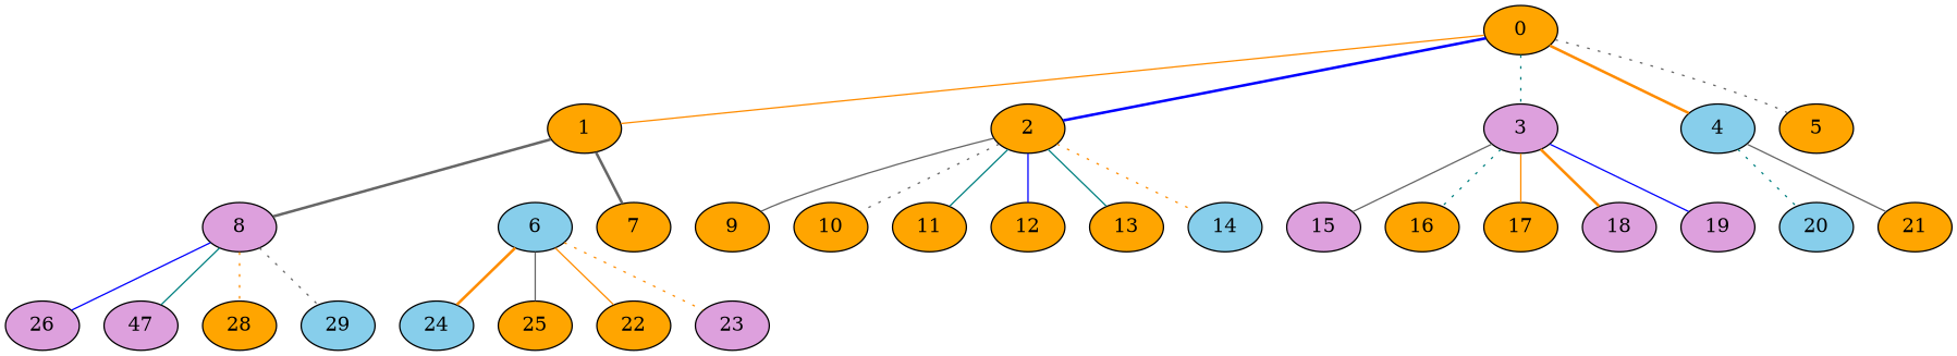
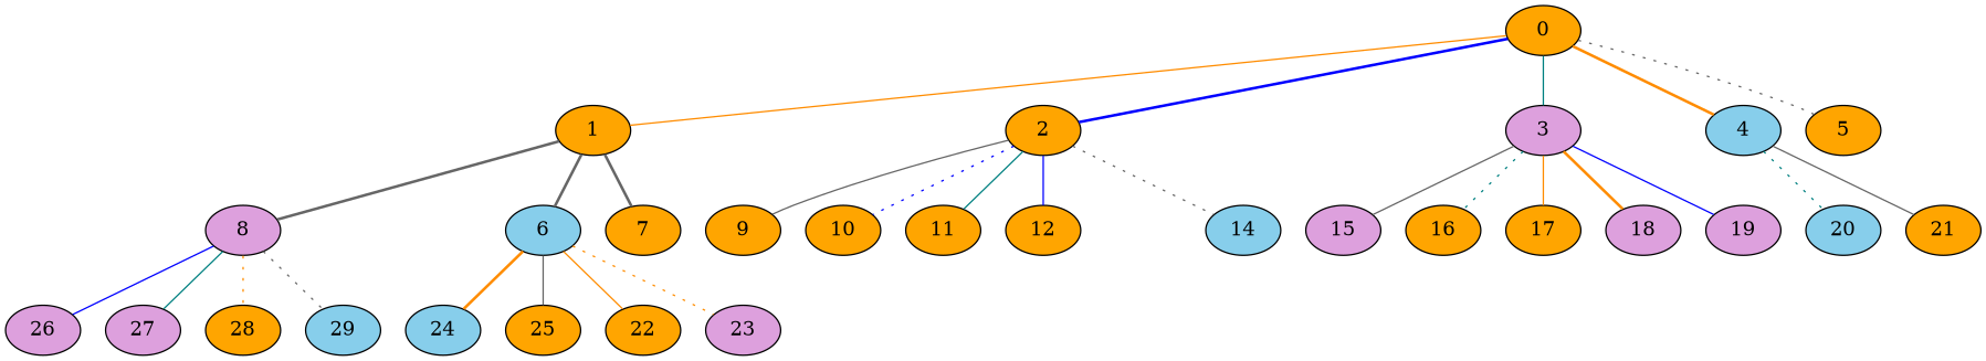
  graph {
    node [fillcolor=orange style=filled]
    edge [color=gray40 style=solid]
    0
    1
    2
    3 [fillcolor=plum]
    4 [fillcolor=skyblue]
    5
    8 [fillcolor=plum]
    6 [fillcolor=skyblue]
    7
    9
    10
    11
    12
-   13
    14 [fillcolor=skyblue]
    15 [fillcolor=plum]
    16
    17
    18 [fillcolor=plum]
    19 [fillcolor=plum]
    20 [fillcolor=skyblue]
    21
    26 [fillcolor=plum]
-   27 [fillcolor=plum label=47]
+   27 [fillcolor=plum]
    28
    29 [fillcolor=skyblue]
    24 [fillcolor=skyblue]
    25
    22
    23 [fillcolor=plum]
    0 -- 1 [color=darkorange]
    0 -- 2 [color=blue style=bold]
-   0 -- 3 [color=teal style=dotted]
+   0 -- 3 [color=teal]
    0 -- 4 [color=darkorange style=bold]
    0 -- 5 [style=dotted]
    1 -- 8 [style=bold]
+   1 -- 6 [style=bold]
    1 -- 7 [style=bold]
    2 -- 9
-   2 -- 10 [style=dotted]
+   2 -- 10 [color=blue style=dotted]
    2 -- 11 [color=teal]
    2 -- 12 [color=blue]
-   2 -- 13 [color=teal]
-   2 -- 14 [color=darkorange style=dotted]
+   2 -- 14 [style=dotted]
    3 -- 15
    3 -- 16 [color=teal style=dotted]
    3 -- 17 [color=darkorange]
    3 -- 18 [color=darkorange style=bold]
    3 -- 19 [color=blue]
    4 -- 20 [color=teal style=dotted]
    4 -- 21
    8 -- 26 [color=blue]
    8 -- 27 [color=teal]
    8 -- 28 [color=darkorange style=dotted]
    8 -- 29 [style=dotted]
    6 -- 24 [color=darkorange style=bold]
    6 -- 25
    6 -- 22 [color=darkorange]
    6 -- 23 [color=darkorange style=dotted]
  }
